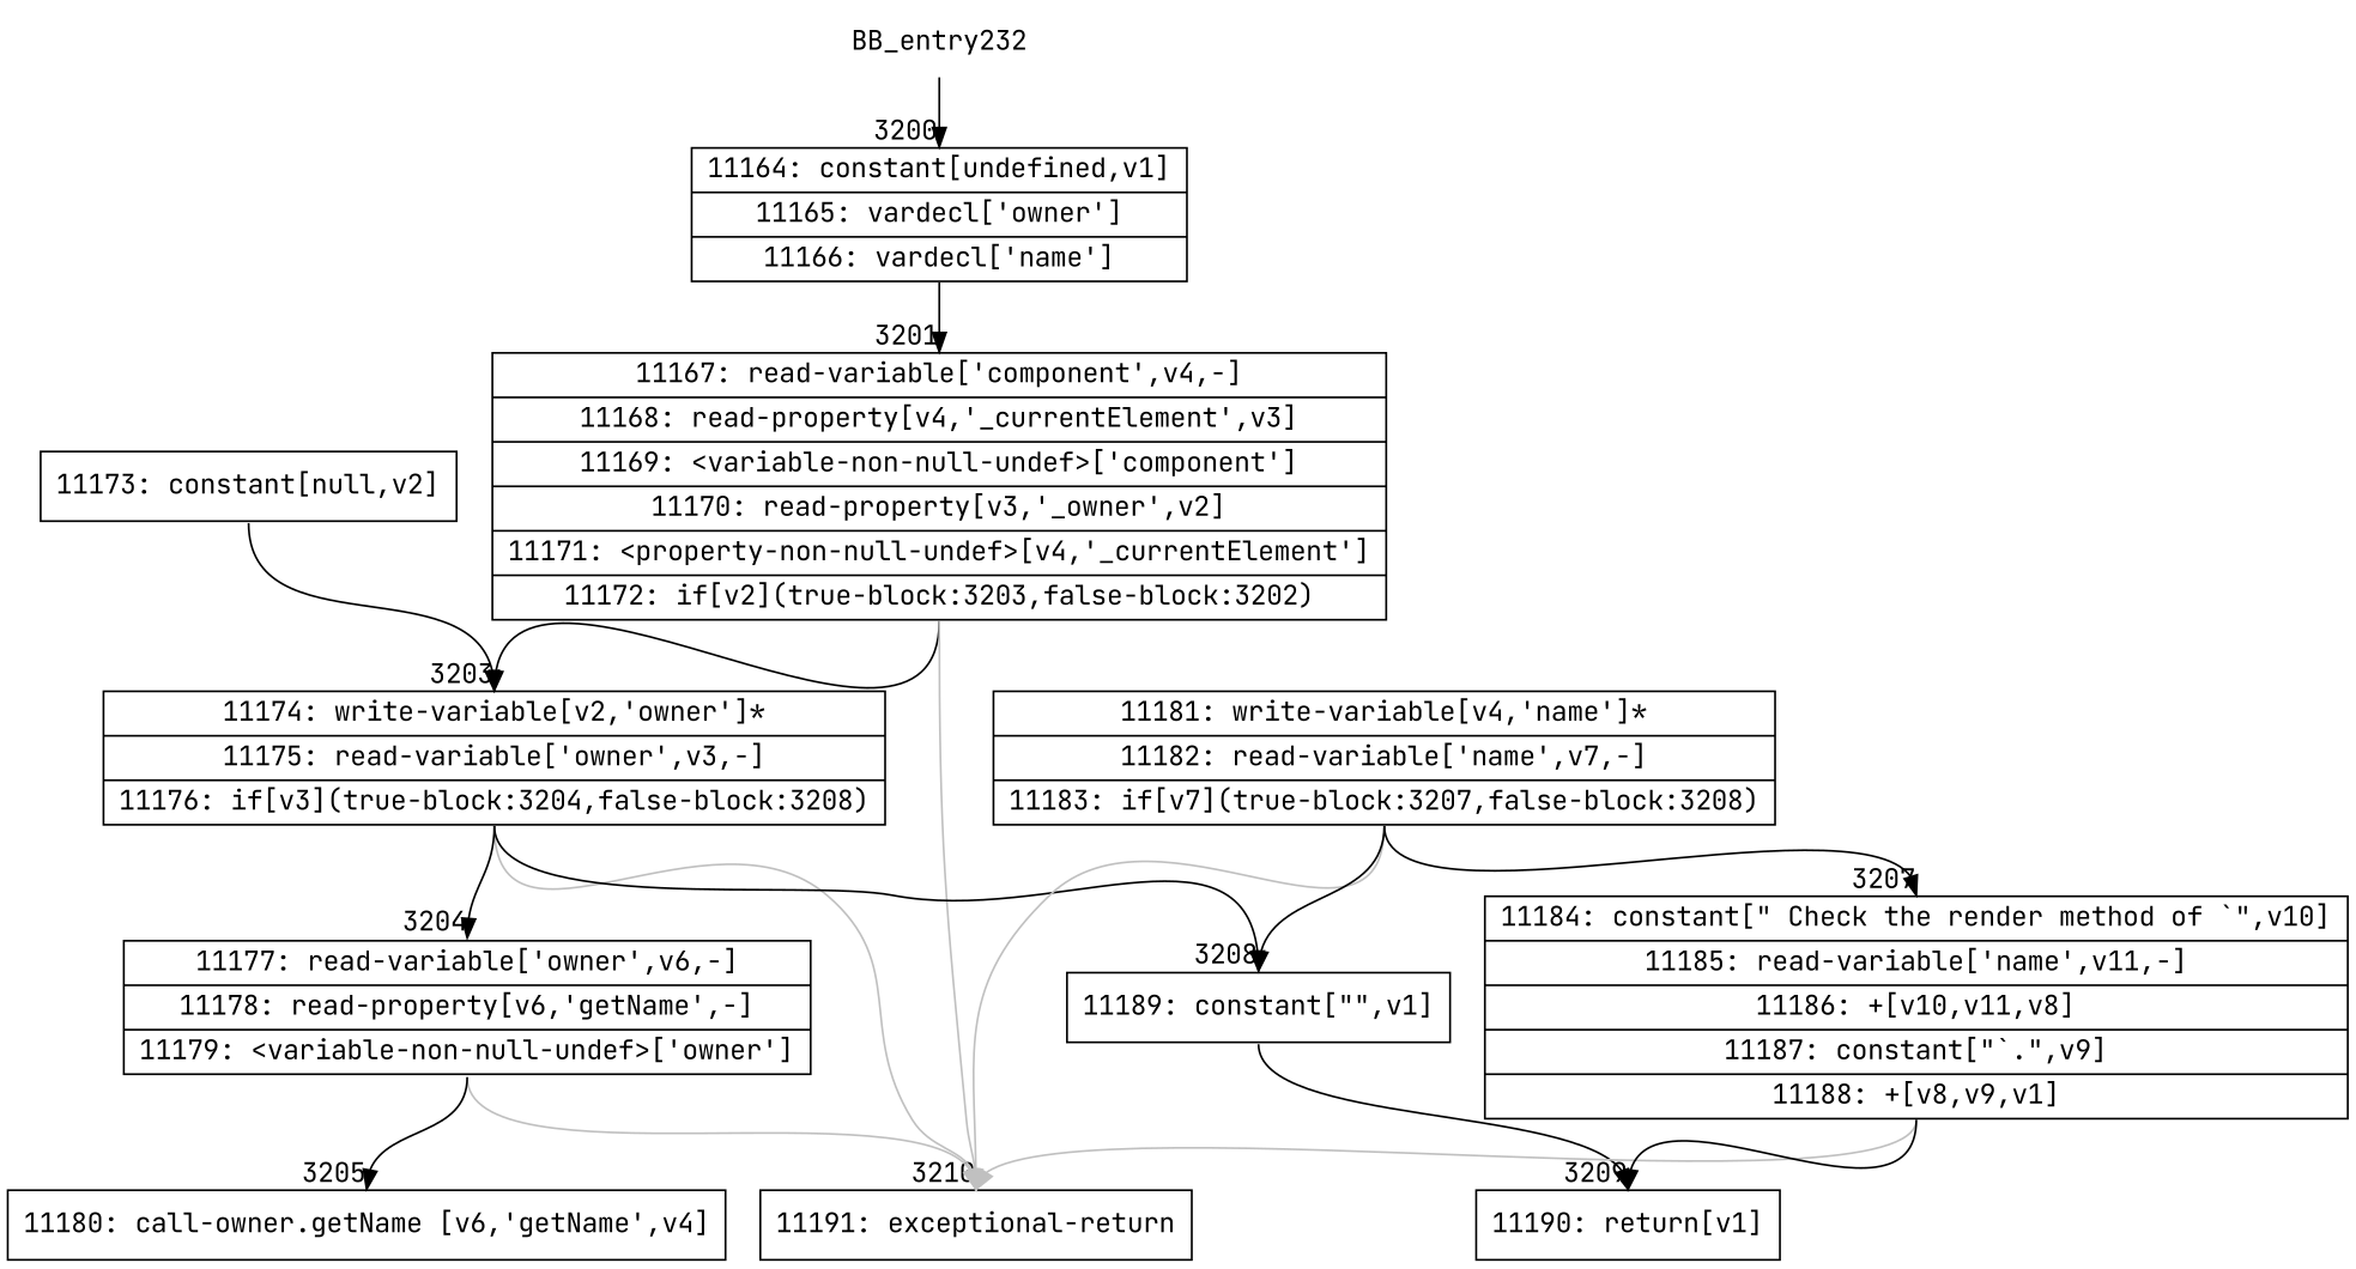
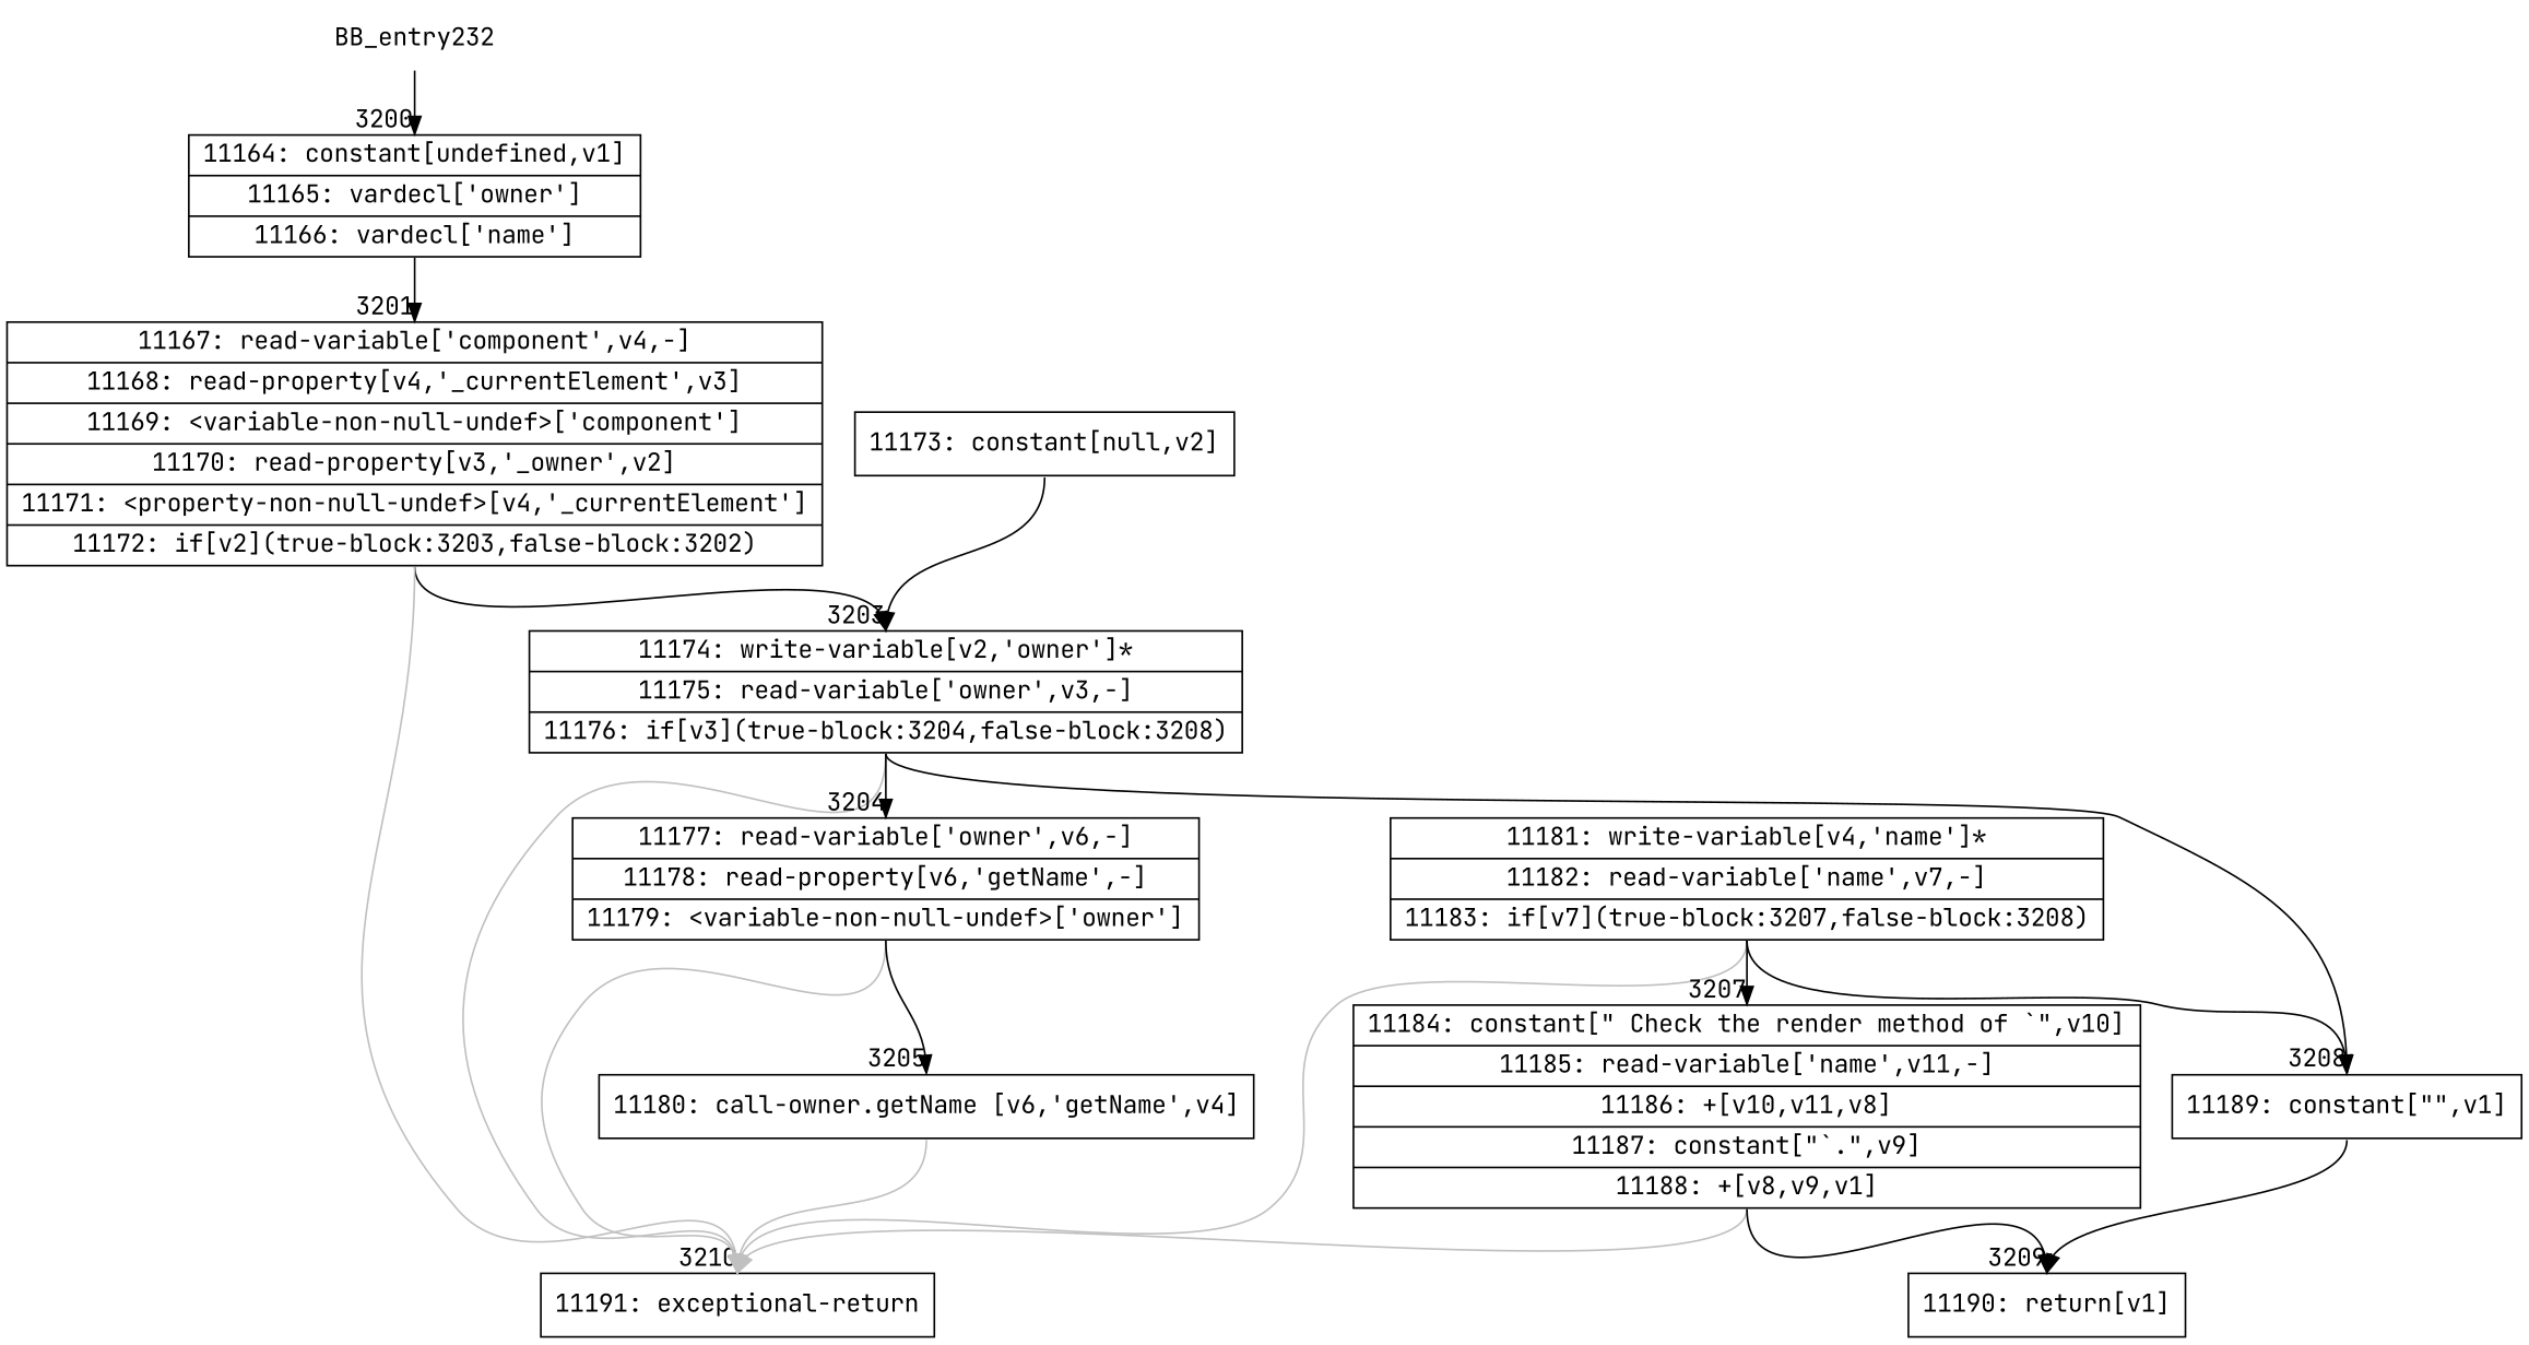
  digraph {
    fontname="JetBrains Mono"
    rankdir=TD
    node [fontname="JetBrains Mono" shape=record]
    edge [fontname="JetBrains Mono" headport=n tailport=s]
    BB_entry232 [shape=none]
    n2 [label="{11164: constant[undefined,v1]|11165: vardecl['owner']|11166: vardecl['name']}"]
    n3 [label="{11167: read-variable['component',v4,-]|11168: read-property[v4,'_currentElement',v3]|11169: \<variable-non-null-undef\>['component']|11170: read-property[v3,'_owner',v2]|11171: \<property-non-null-undef\>[v4,'_currentElement']|11172: if[v2](true-block:3203,false-block:3202)}"]
    n4 [label="{11174: write-variable[v2,'owner']*|11175: read-variable['owner',v3,-]|11176: if[v3](true-block:3204,false-block:3208)}"]
    n5 [label="{11191: exceptional-return}"]
    n6 [label="{11177: read-variable['owner',v6,-]|11178: read-property[v6,'getName',-]|11179: \<variable-non-null-undef\>['owner']}"]
    n7 [label="{11189: constant[\"\",v1]}"]
    n8 [label="{11173: constant[null,v2]}"]
    n9 [label="{11180: call-owner.getName [v6,'getName',v4]}"]
    n10 [label="{11190: return[v1]}"]
    n11 [label="{11181: write-variable[v4,'name']*|11182: read-variable['name',v7,-]|11183: if[v7](true-block:3207,false-block:3208)}"]
    n12 [label="{11184: constant[\" Check the render method of `\",v10]|11185: read-variable['name',v11,-]|11186: +[v10,v11,v8]|11187: constant[\"`.\",v9]|11188: +[v8,v9,v1]}"]
    BB_entry232 -> n2 [headlabel="    3200"]
    n2 -> n3 [headlabel="      3201"]
    n3 -> n4 [headlabel="      3203"]
    n3 -> n5 [color=gray headlabel="      3210"]
    n4 -> n5 [color=gray]
    n4 -> n6 [headlabel="      3204"]
    n4 -> n7 [headlabel="      3208"]
    n6 -> n5 [color=gray]
    n6 -> n9 [headlabel="      3205"]
    n7 -> n10
    n8 -> n4
+   n9 -> n5 [color=gray]
    n11 -> n5 [color=gray]
    n11 -> n7
    n11 -> n12 [headlabel="      3207"]
    n12 -> n5 [color=gray]
    n12 -> n10 [headlabel="      3209"]
  }
